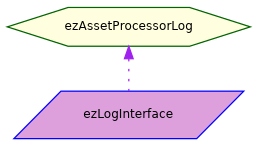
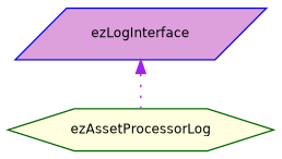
  digraph {
    node [fontname=Helvetica fontsize=10 style=filled]
    n1 [color=darkgreen fillcolor=lightyellow fontcolor=black height=0.2 label=ezAssetProcessorLog shape=hexagon width=0.4]
    n2 [color=blue fillcolor=plum height=0.2 label=ezLogInterface shape=parallelogram width=0.4]
-   n1 -> n2 [color=purple dir=back fontname=Helvetica fontsize=10 labelfontname=Helvetica labelfontsize=10 style=dotted]
+   n2 -> n1 [color=purple dir=back fontname=Helvetica fontsize=10 labelfontname=Helvetica labelfontsize=10 style=dotted]
  }
